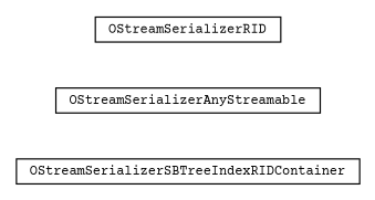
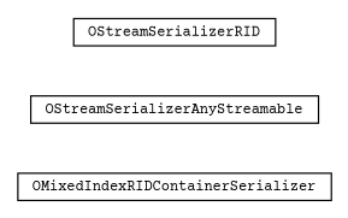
  digraph {
    nodesep=0.25
    ranksep=0.5
    rankdir=LR
    fontname="Courier Prime"
    node [fontcolor=black fontname="Courier Prime" fontsize=10.0 shape=plaintext]
-   n1 [label=<<table title="com.orientechnologies.orient.core.serialization.serializer.stream.OStreamSerializerSBTreeIndexRIDContainer" border="0" cellborder="1" cellspacing="0" cellpadding="2" port="p" href="./OStreamSerializerSBTreeIndexRIDContainer.html"> 		<tr><td><table border="0" cellspacing="0" cellpadding="1"> <tr><td align="center" balign="center"> OStreamSerializerSBTreeIndexRIDContainer </td></tr> 		</table></td></tr> 		</table>>]
+   n2 [label=<<table title="com.orientechnologies.orient.core.serialization.serializer.stream.OMixedIndexRIDContainerSerializer" border="0" cellborder="1" cellspacing="0" cellpadding="2" port="p" href="./OMixedIndexRIDContainerSerializer.html"> 		<tr><td><table border="0" cellspacing="0" cellpadding="1"> <tr><td align="center" balign="center"> OMixedIndexRIDContainerSerializer </td></tr> 		</table></td></tr> 		</table>>]
    n3 [label=<<table title="com.orientechnologies.orient.core.serialization.serializer.stream.OStreamSerializerAnyStreamable" border="0" cellborder="1" cellspacing="0" cellpadding="2" port="p" href="./OStreamSerializerAnyStreamable.html"> 		<tr><td><table border="0" cellspacing="0" cellpadding="1"> <tr><td align="center" balign="center"> OStreamSerializerAnyStreamable </td></tr> 		</table></td></tr> 		</table>>]
    n4 [label=<<table title="com.orientechnologies.orient.core.serialization.serializer.stream.OStreamSerializerRID" border="0" cellborder="1" cellspacing="0" cellpadding="2" port="p" href="./OStreamSerializerRID.html"> 		<tr><td><table border="0" cellspacing="0" cellpadding="1"> <tr><td align="center" balign="center"> OStreamSerializerRID </td></tr> 		</table></td></tr> 		</table>>]
  }
